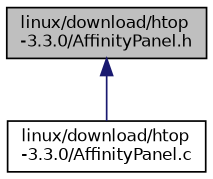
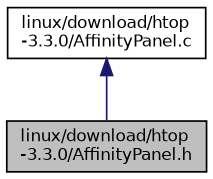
  digraph {
    node [color=black fontname=Helvetica fontsize=10 shape=record style=filled]
    n1 [fillcolor=grey75 fontcolor=black height=0.2 label="linux/download/htop\l-3.3.0/AffinityPanel.h" width=0.4]
    n2 [fillcolor=white height=0.2 label="linux/download/htop\l-3.3.0/AffinityPanel.c" width=0.4]
-   n1 -> n2 [color=midnightblue dir=back fontname=Helvetica fontsize=10 labelfontname=Helvetica labelfontsize=10 style=solid]
+   n2 -> n1 [color=midnightblue dir=back fontname=Helvetica fontsize=10 labelfontname=Helvetica labelfontsize=10 style=solid]
  }
